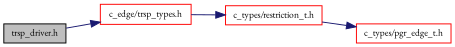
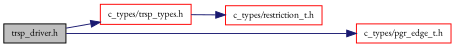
  digraph {
    fontname="EB Garamond"
    rankdir=LR
    node [color=red fillcolor=white fontname="EB Garamond" fontsize=10 shape=record style=filled]
    edge [color=midnightblue fontname="EB Garamond" fontsize=10 labelfontname=Helvetica labelfontsize=10 style=solid]
    n1 [color=black fillcolor=grey75 fontcolor=black height=0.2 label="trsp_driver.h" width=0.4]
-   n2 [height=0.2 label="c_edge/trsp_types.h" width=0.4]
+   n2 [height=0.2 label="c_types/trsp_types.h" width=0.4]
    n3 [height=0.2 label="c_types/pgr_edge_t.h" width=0.4]
    n4 [height=0.2 label="c_types/restriction_t.h" width=0.4]
    n1 -> n2
-   n4 -> n3
+   n1 -> n3
    n2 -> n4
  }
